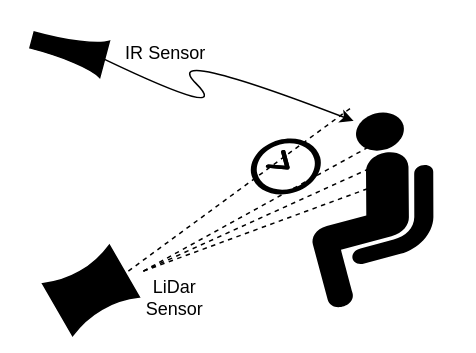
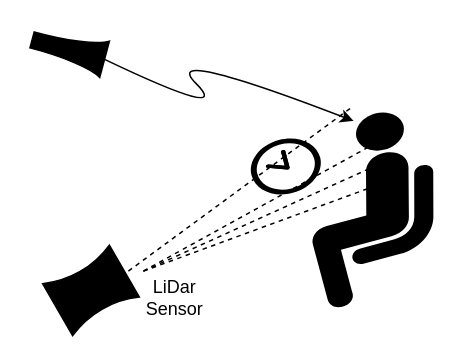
  <mxCell id="0" />
  <mxCell id="1" parent="0" />
  <mxCell id="2" value="" style="shape=mxgraph.signs.people.waiting_room_1;html=1;pointerEvents=1;fillColor=#000000;strokeColor=none;verticalLabelPosition=bottom;verticalAlign=top;align=center;flipH=1;rotation=-15;" parent="1" vertex="1"><mxGeometry x="175.84" y="80.87" width="119.12" height="121" as="geometry" /></mxCell>
  <mxCell id="3" value="" style="verticalLabelPosition=bottom;align=center;outlineConnect=0;dashed=0;html=1;verticalAlign=top;shape=mxgraph.pid.flow_sensors.flow_nozzle;pointerEvents=1;fontFamily=Helvetica;fontSize=12;fontColor=default;fillColor=#000000;flipH=1;rotation=15;" parent="1" vertex="1"><mxGeometry x="20" y="20" width="50" height="25" as="geometry" /></mxCell>
  <mxCell id="4" value="" style="verticalLabelPosition=bottom;align=center;outlineConnect=0;dashed=0;html=1;verticalAlign=top;shape=mxgraph.pid.flow_sensors.venturi;pointerEvents=1;fontFamily=Helvetica;fontSize=12;fontColor=default;fillColor=#000000;rotation=-30;" parent="1" vertex="1"><mxGeometry x="34.42" y="172.83" width="51.34" height="40" as="geometry" /></mxCell>
  <mxCell id="5" value="" style="curved=1;endArrow=classic;html=1;rounded=0;fontFamily=Helvetica;fontSize=12;fontColor=default;exitX=0;exitY=0.5;exitDx=0;exitDy=0;exitPerimeter=0;" parent="1" source="3" edge="1"><mxGeometry width="50" height="50" relative="1" as="geometry"><mxPoint x="85" y="40" as="sourcePoint" /><mxPoint x="235" y="80" as="targetPoint" /><Array as="points"><mxPoint x="155" y="80" /><mxPoint x="105" y="30" /></Array></mxGeometry></mxCell>
  <mxCell id="6" value="" style="endArrow=none;dashed=1;html=1;rounded=0;fontFamily=Helvetica;fontSize=12;fontColor=default;entryX=0.334;entryY=0.171;entryDx=0;entryDy=0;entryPerimeter=0;" parent="1" target="2" edge="1"><mxGeometry width="50" height="50" relative="1" as="geometry"><mxPoint x="95" y="180" as="sourcePoint" /><mxPoint x="165" y="110" as="targetPoint" /></mxGeometry></mxCell>
  <mxCell id="7" value="" style="endArrow=none;dashed=1;html=1;rounded=0;fontFamily=Helvetica;fontSize=12;fontColor=default;" parent="1" edge="1"><mxGeometry width="50" height="50" relative="1" as="geometry"><mxPoint x="85" y="180" as="sourcePoint" /><mxPoint x="235" y="70" as="targetPoint" /></mxGeometry></mxCell>
  <mxCell id="8" value="" style="endArrow=none;dashed=1;html=1;rounded=0;fontFamily=Helvetica;fontSize=12;fontColor=default;entryX=0.334;entryY=0.171;entryDx=0;entryDy=0;entryPerimeter=0;" parent="1" edge="1"><mxGeometry width="50" height="50" relative="1" as="geometry"><mxPoint x="95" y="180" as="sourcePoint" /><mxPoint x="254.197" y="107.8" as="targetPoint" /></mxGeometry></mxCell>
  <mxCell id="9" value="" style="endArrow=none;dashed=1;html=1;rounded=0;fontFamily=Helvetica;fontSize=12;fontColor=default;entryX=0.334;entryY=0.171;entryDx=0;entryDy=0;entryPerimeter=0;" parent="1" edge="1"><mxGeometry width="50" height="50" relative="1" as="geometry"><mxPoint x="95" y="180" as="sourcePoint" /><mxPoint x="264.197" y="117.8" as="targetPoint" /></mxGeometry></mxCell>
- <mxCell id="10" value="IR Sensor" style="text;html=1;strokeColor=none;fillColor=none;align=center;verticalAlign=middle;whiteSpace=wrap;rounded=0;pointerEvents=1;fontFamily=Helvetica;fontSize=12;fontColor=default;" parent="1" vertex="1"><mxGeometry x="80" y="20" width="60" height="30" as="geometry" /></mxCell>
  <mxCell id="11" value="LiDar Sensor" style="text;html=1;strokeColor=none;fillColor=none;align=center;verticalAlign=middle;whiteSpace=wrap;rounded=0;pointerEvents=1;fontFamily=Helvetica;fontSize=12;fontColor=default;" parent="1" vertex="1"><mxGeometry x="85.76" y="182.83" width="60" height="30" as="geometry" /></mxCell>
  <mxCell id="12" value="" style="shape=image;html=1;verticalAlign=top;verticalLabelPosition=bottom;labelBackgroundColor=#ffffff;imageAspect=0;aspect=fixed;image=https://cdn1.iconfinder.com/data/icons/science-technology-outline-24-px/24/fan_wheel_windmill_rays_radiate-128.png;direction=south;rotation=0;" vertex="1" parent="1"><mxGeometry x="175" y="90" width="40" height="40" as="geometry" /></mxCell>
